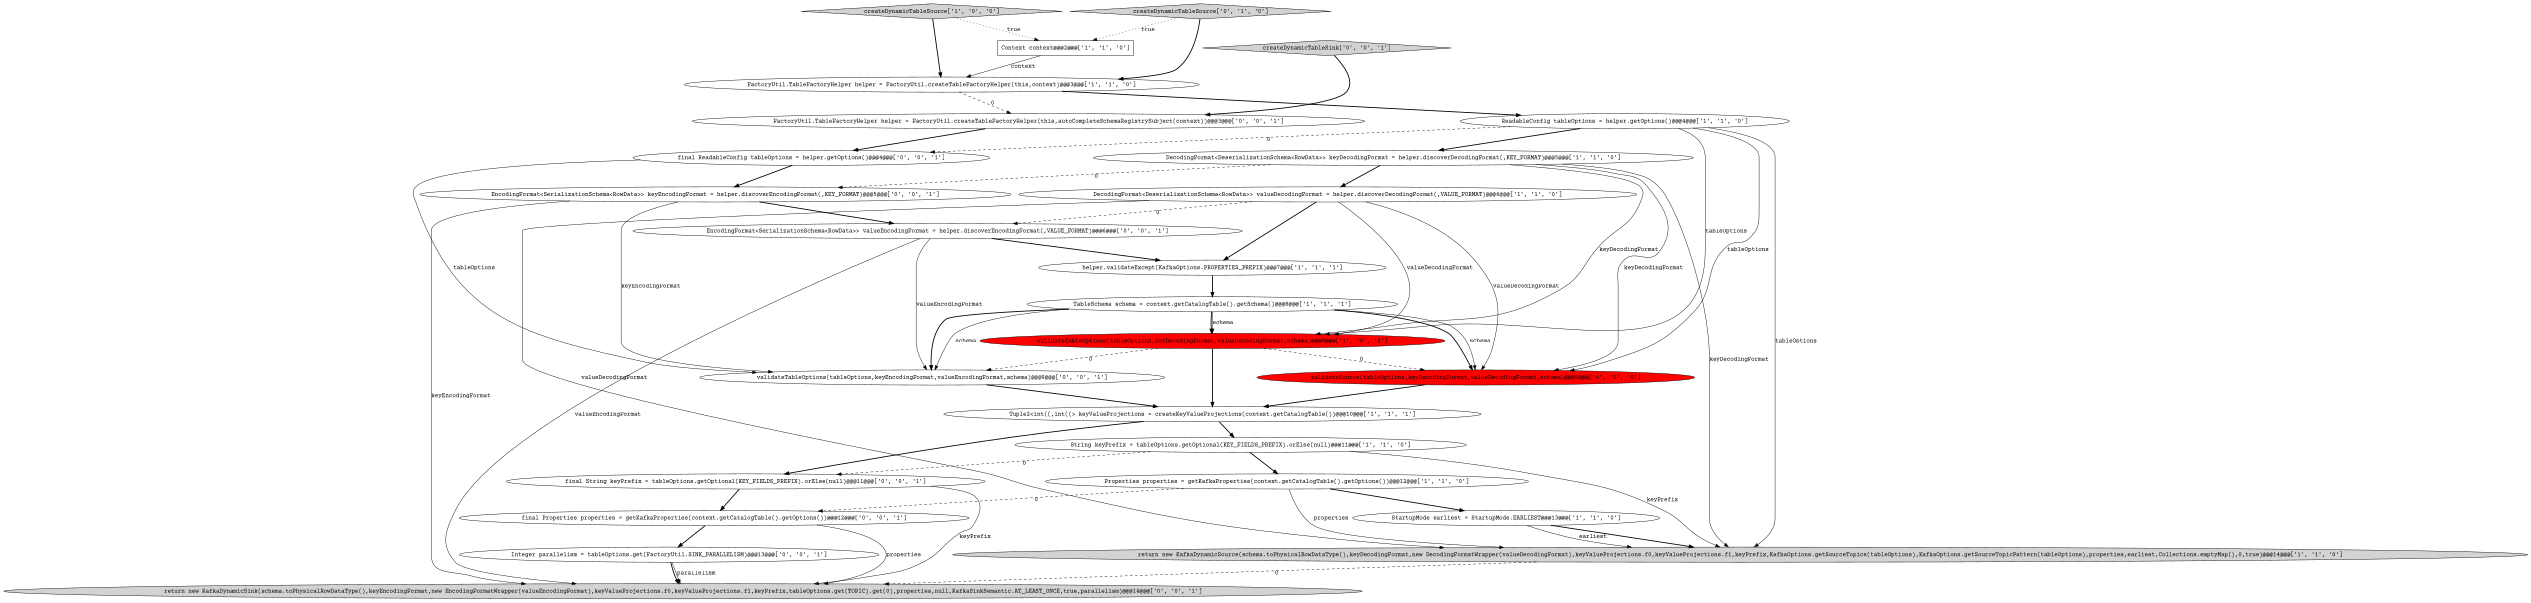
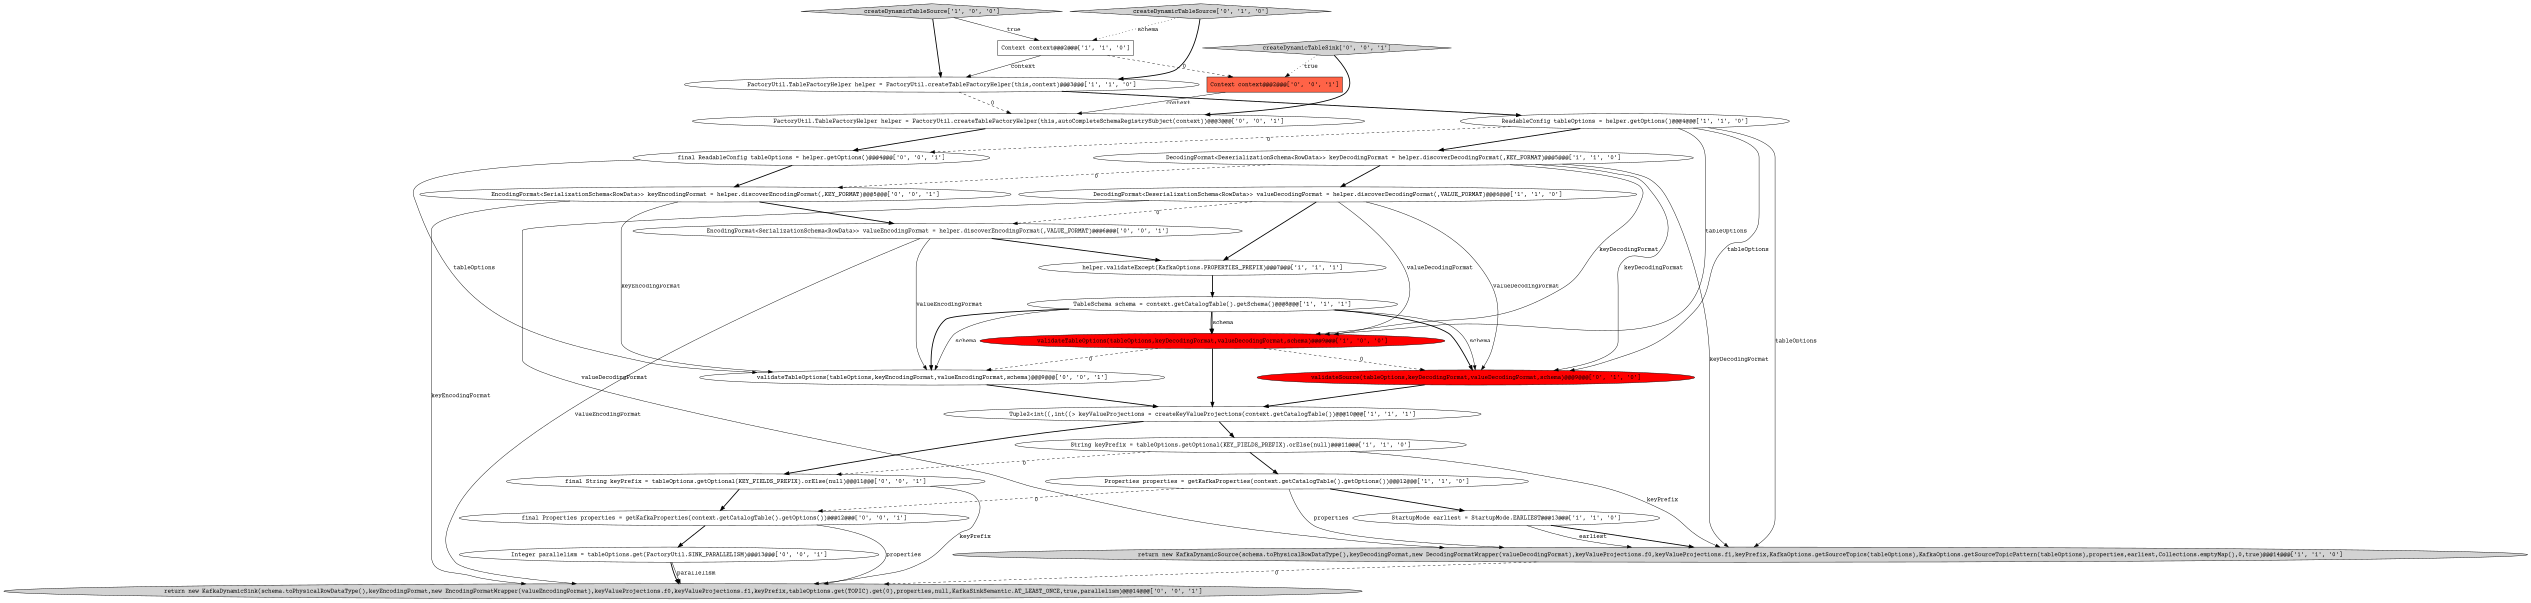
  digraph {
    fontname="Courier Prime"
    node [fillcolor=white fontname="Courier Prime" shape=ellipse style=filled]
    edge [fontname="Courier Prime" style=bold]
    n1 [label="String keyPrefix = tableOptions.getOptional(KEY_FIELDS_PREFIX).orElse(null)@@@11@@@['1', '1', '0']"]
    n2 [fillcolor=lightgray label="return new KafkaDynamicSource(schema.toPhysicalRowDataType(),keyDecodingFormat,new DecodingFormatWrapper(valueDecodingFormat),keyValueProjections.f0,keyValueProjections.f1,keyPrefix,KafkaOptions.getSourceTopics(tableOptions),KafkaOptions.getSourceTopicPattern(tableOptions),properties,earliest,Collections.emptyMap(),0,true)@@@14@@@['1', '1', '0']"]
    n3 [label="Properties properties = getKafkaProperties(context.getCatalogTable().getOptions())@@@12@@@['1', '1', '0']"]
    n4 [label="final String keyPrefix = tableOptions.getOptional(KEY_FIELDS_PREFIX).orElse(null)@@@11@@@['0', '0', '1']"]
    n5 [fillcolor=lightgray label="return new KafkaDynamicSink(schema.toPhysicalRowDataType(),keyEncodingFormat,new EncodingFormatWrapper(valueEncodingFormat),keyValueProjections.f0,keyValueProjections.f1,keyPrefix,tableOptions.get(TOPIC).get(0),properties,null,KafkaSinkSemantic.AT_LEAST_ONCE,true,parallelism)@@@14@@@['0', '0', '1']"]
    n6 [label="StartupMode earliest = StartupMode.EARLIEST@@@13@@@['1', '1', '0']"]
    n7 [label="final Properties properties = getKafkaProperties(context.getCatalogTable().getOptions())@@@12@@@['0', '0', '1']"]
    n8 [fillcolor=red label="validateTableOptions(tableOptions,keyDecodingFormat,valueDecodingFormat,schema)@@@9@@@['1', '0', '0']"]
    n9 [fillcolor=red label="validateSource(tableOptions,keyDecodingFormat,valueDecodingFormat,schema)@@@9@@@['0', '1', '0']"]
    n10 [label="Tuple2<int((,int((> keyValueProjections = createKeyValueProjections(context.getCatalogTable())@@@10@@@['1', '1', '1']"]
    n11 [label="validateTableOptions(tableOptions,keyEncodingFormat,valueEncodingFormat,schema)@@@9@@@['0', '0', '1']"]
    n12 [label="Integer parallelism = tableOptions.get(FactoryUtil.SINK_PARALLELISM)@@@13@@@['0', '0', '1']"]
    n13 [label="helper.validateExcept(KafkaOptions.PROPERTIES_PREFIX)@@@7@@@['1', '1', '1']"]
    n14 [label="TableSchema schema = context.getCatalogTable().getSchema()@@@8@@@['1', '1', '1']"]
    n15 [label="FactoryUtil.TableFactoryHelper helper = FactoryUtil.createTableFactoryHelper(this,autoCompleteSchemaRegistrySubject(context))@@@3@@@['0', '0', '1']"]
    n16 [label="final ReadableConfig tableOptions = helper.getOptions()@@@4@@@['0', '0', '1']"]
    n17 [label="EncodingFormat<SerializationSchema<RowData>> keyEncodingFormat = helper.discoverEncodingFormat(,KEY_FORMAT)@@@5@@@['0', '0', '1']"]
    n18 [fillcolor=lightgray label="createDynamicTableSink['0', '0', '1']" shape=diamond]
+   n19 [fillcolor=tomato label="Context context@@@2@@@['0', '0', '1']" shape=box]
    n20 [label="ReadableConfig tableOptions = helper.getOptions()@@@4@@@['1', '1', '0']"]
    n21 [label="DecodingFormat<DeserializationSchema<RowData>> keyDecodingFormat = helper.discoverDecodingFormat(,KEY_FORMAT)@@@5@@@['1', '1', '0']"]
    n22 [label="DecodingFormat<DeserializationSchema<RowData>> valueDecodingFormat = helper.discoverDecodingFormat(,VALUE_FORMAT)@@@6@@@['1', '1', '0']"]
    n23 [fillcolor=lightgray label="createDynamicTableSource['1', '0', '0']" shape=diamond]
    n24 [label="Context context@@@2@@@['1', '1', '0']" shape=box]
    n25 [label="FactoryUtil.TableFactoryHelper helper = FactoryUtil.createTableFactoryHelper(this,context)@@@3@@@['1', '1', '0']"]
    n26 [label="EncodingFormat<SerializationSchema<RowData>> valueEncodingFormat = helper.discoverEncodingFormat(,VALUE_FORMAT)@@@6@@@['0', '0', '1']"]
    n27 [fillcolor=lightgray label="createDynamicTableSource['0', '1', '0']" shape=diamond]
    n1 -> n2 [label=keyPrefix style=solid]
    n1 -> n3
    n1 -> n4 [label=0 style=dashed]
    n2 -> n5 [label=0 style=dashed]
    n3 -> n2 [label=properties style=solid]
    n3 -> n6
    n3 -> n7 [label=0 style=dashed]
    n4 -> n5 [label=keyPrefix style=solid]
    n4 -> n7
    n6 -> n2
    n6 -> n2 [label=earliest style=solid]
    n7 -> n5 [label=properties style=solid]
    n7 -> n12
    n8 -> n9 [label=0 style=dashed]
    n8 -> n10
    n8 -> n11 [label=0 style=dashed]
    n9 -> n10
    n10 -> n1
    n10 -> n4
    n11 -> n10
    n12 -> n5
    n12 -> n5 [label=parallelism style=solid]
    n13 -> n14
    n14 -> n8
    n14 -> n8 [label=schema style=solid]
    n14 -> n9
    n14 -> n9 [label=schema style=solid]
    n14 -> n11
    n14 -> n11 [label=schema style=solid]
    n15 -> n16
    n16 -> n11 [label=tableOptions style=solid]
    n16 -> n17
    n17 -> n5 [label=keyEncodingFormat style=solid]
    n17 -> n11 [label=keyEncodingFormat style=solid]
    n17 -> n26
    n18 -> n15
+   n18 -> n19 [label=true style=dotted]
+   n19 -> n15 [label=context style=solid]
    n20 -> n2 [label=tableOptions style=solid]
    n20 -> n8 [label=tableOptions style=solid]
    n20 -> n9 [label=tableOptions style=solid]
    n20 -> n16 [label=0 style=dashed]
    n20 -> n21
    n21 -> n2 [label=keyDecodingFormat style=solid]
    n21 -> n8 [label=keyDecodingFormat style=solid]
    n21 -> n9 [label=keyDecodingFormat style=solid]
    n21 -> n17 [label=0 style=dashed]
    n21 -> n22
    n22 -> n2 [label=valueDecodingFormat style=solid]
    n22 -> n8 [label=valueDecodingFormat style=solid]
    n22 -> n9 [label=valueDecodingFormat style=solid]
    n22 -> n13
    n22 -> n26 [label=0 style=dashed]
-   n23 -> n24 [label=true style=dotted]
+   n23 -> n24 [label=true style=solid]
    n23 -> n25
+   n24 -> n19 [label=0 style=dashed]
    n24 -> n25 [label=context style=solid]
    n25 -> n15 [label=0 style=dashed]
    n25 -> n20
    n26 -> n5 [label=valueEncodingFormat style=solid]
    n26 -> n11 [label=valueEncodingFormat style=solid]
    n26 -> n13
-   n27 -> n24 [label=true style=dotted]
+   n27 -> n24 [label=schema style=dotted]
    n27 -> n25
  }
